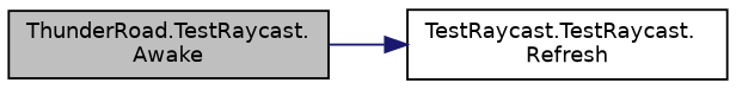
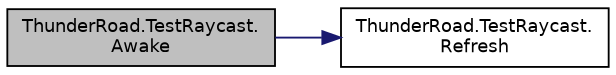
  digraph {
    rankdir=LR
    node [color=black fontname=Helvetica fontsize=10 shape=record style=filled]
    n1 [fillcolor=grey75 fontcolor=black height=0.2 label="ThunderRoad.TestRaycast.\lAwake" width=0.4]
-   n2 [fillcolor=white height=0.2 label="TestRaycast.TestRaycast.\lRefresh" width=0.4]
+   n2 [fillcolor=white height=0.2 label="ThunderRoad.TestRaycast.\lRefresh" width=0.4]
    n1 -> n2 [color=midnightblue fontname=Helvetica fontsize=10 labelfontname=Helvetica labelfontsize=10 style=solid]
  }
